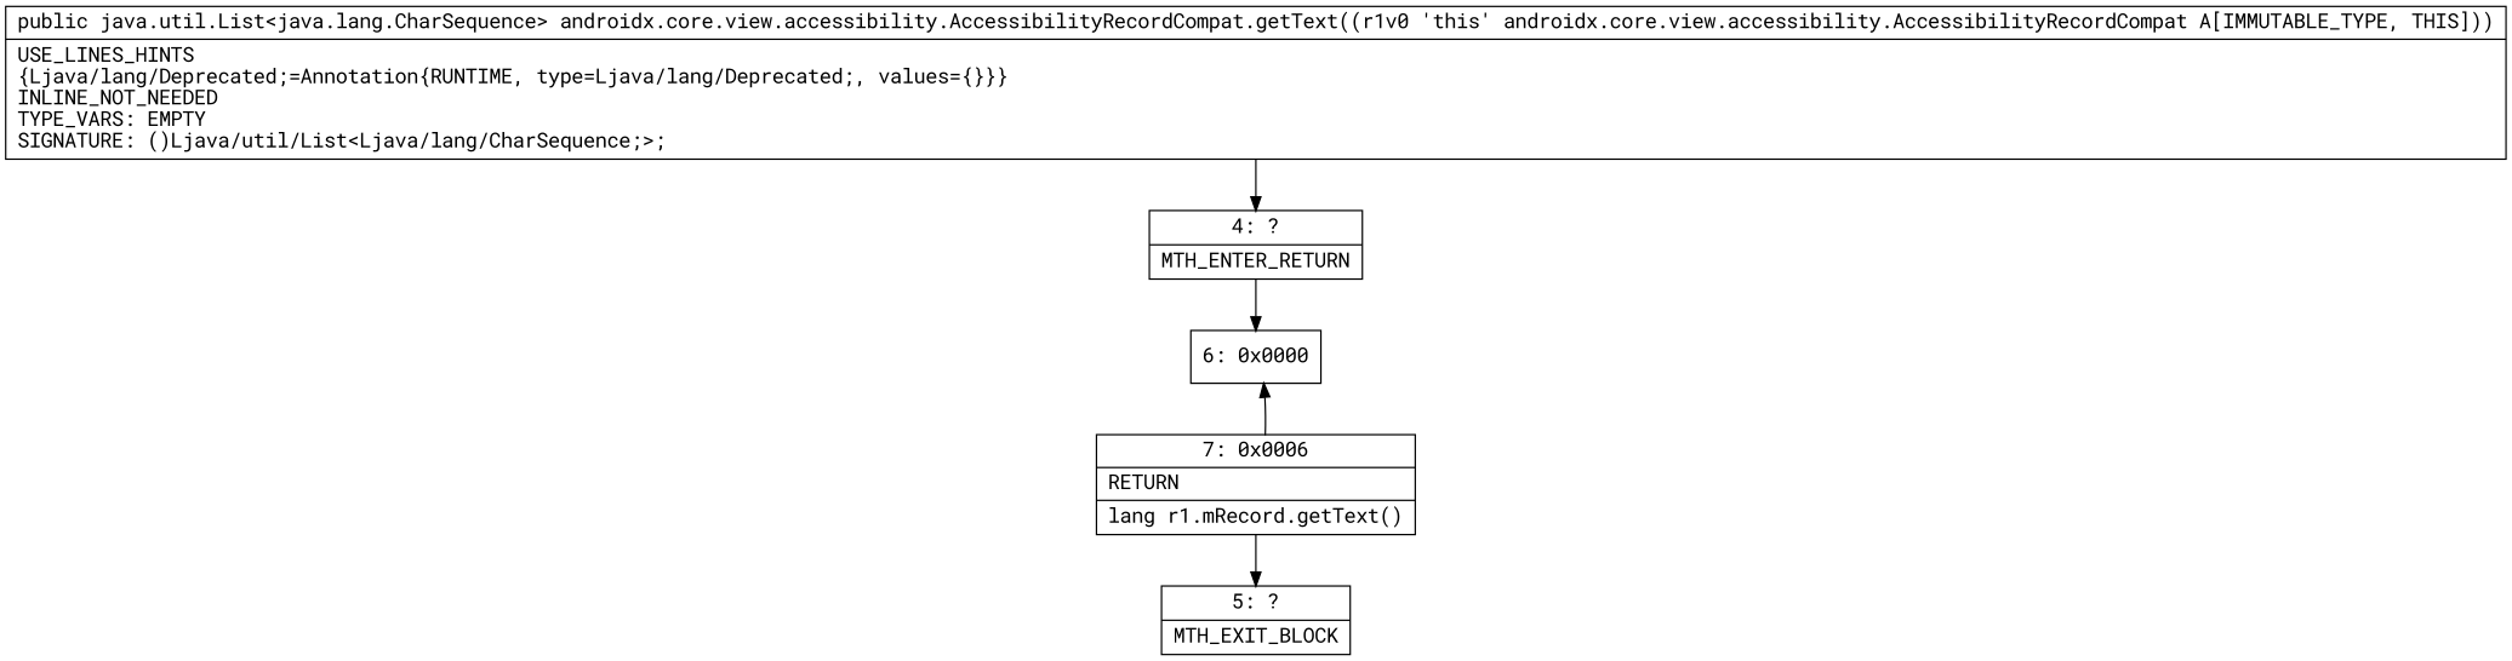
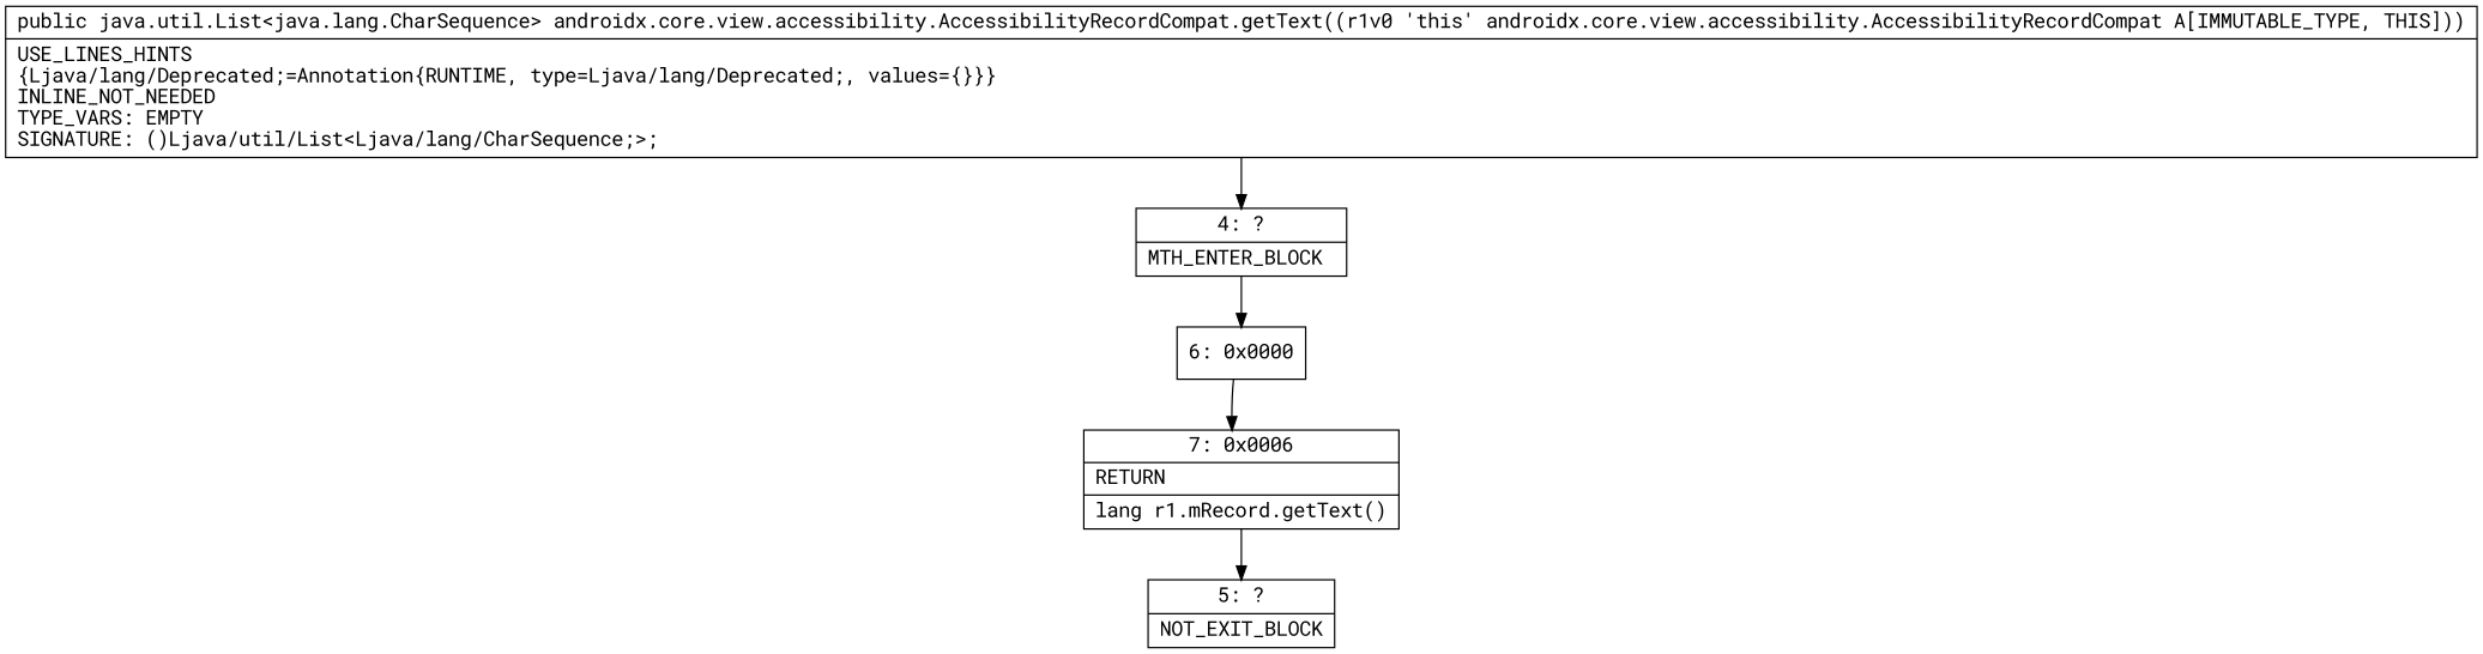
  digraph {
    fontname="Roboto Mono"
    node [fontname="Roboto Mono" shape=record]
    edge [fontname="Roboto Mono"]
-   n1 [label="{4\:\ ?|MTH_ENTER_RETURN\l}"]
+   n1 [label="{4\:\ ?|MTH_ENTER_BLOCK\l}"]
    n2 [label="{6\:\ 0x0000}"]
    n3 [label="{7\:\ 0x0006|RETURN\l|lang r1.mRecord.getText()\l}"]
-   n4 [label="{5\:\ ?|MTH_EXIT_BLOCK\l}"]
+   n4 [label="{5\:\ ?|NOT_EXIT_BLOCK\l}"]
    n5 [label="{public java.util.List\<java.lang.CharSequence\> androidx.core.view.accessibility.AccessibilityRecordCompat.getText((r1v0 'this' androidx.core.view.accessibility.AccessibilityRecordCompat A[IMMUTABLE_TYPE, THIS]))  | USE_LINES_HINTS\l\{Ljava\/lang\/Deprecated;=Annotation\{RUNTIME, type=Ljava\/lang\/Deprecated;, values=\{\}\}\}\lINLINE_NOT_NEEDED\lTYPE_VARS: EMPTY\lSIGNATURE: ()Ljava\/util\/List\<Ljava\/lang\/CharSequence;\>;\l}"]
    n1 -> n2
-   n3 -> n2
+   n2 -> n3
    n3 -> n4
    n5 -> n1
  }
